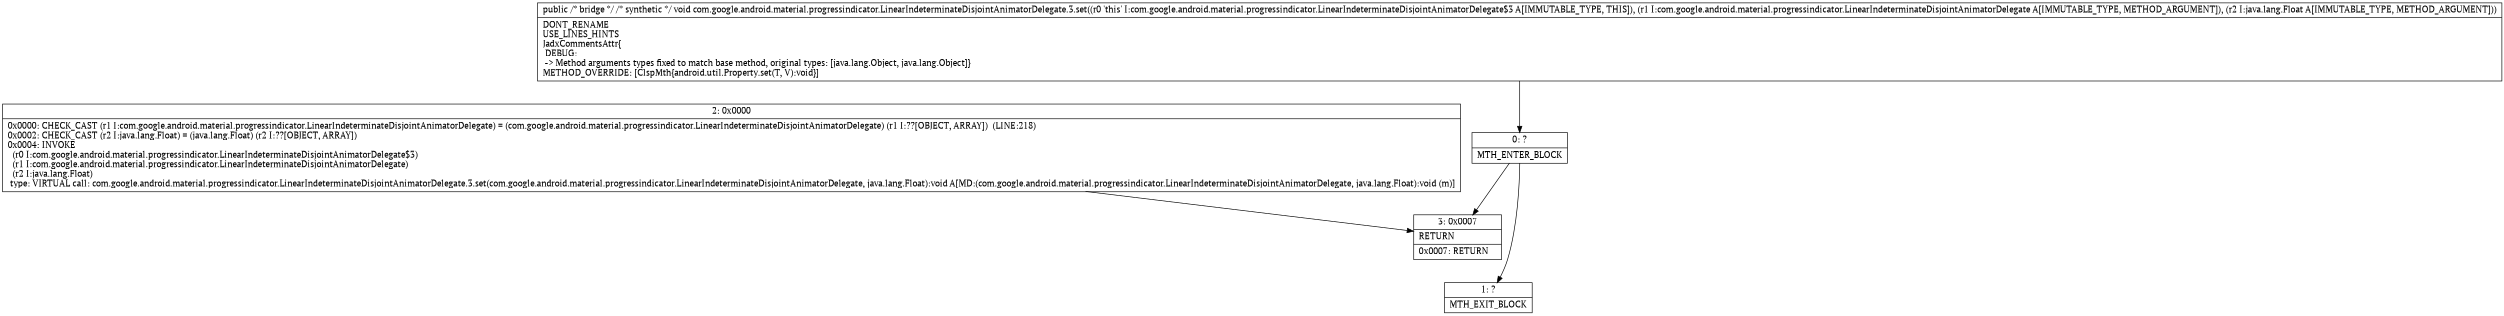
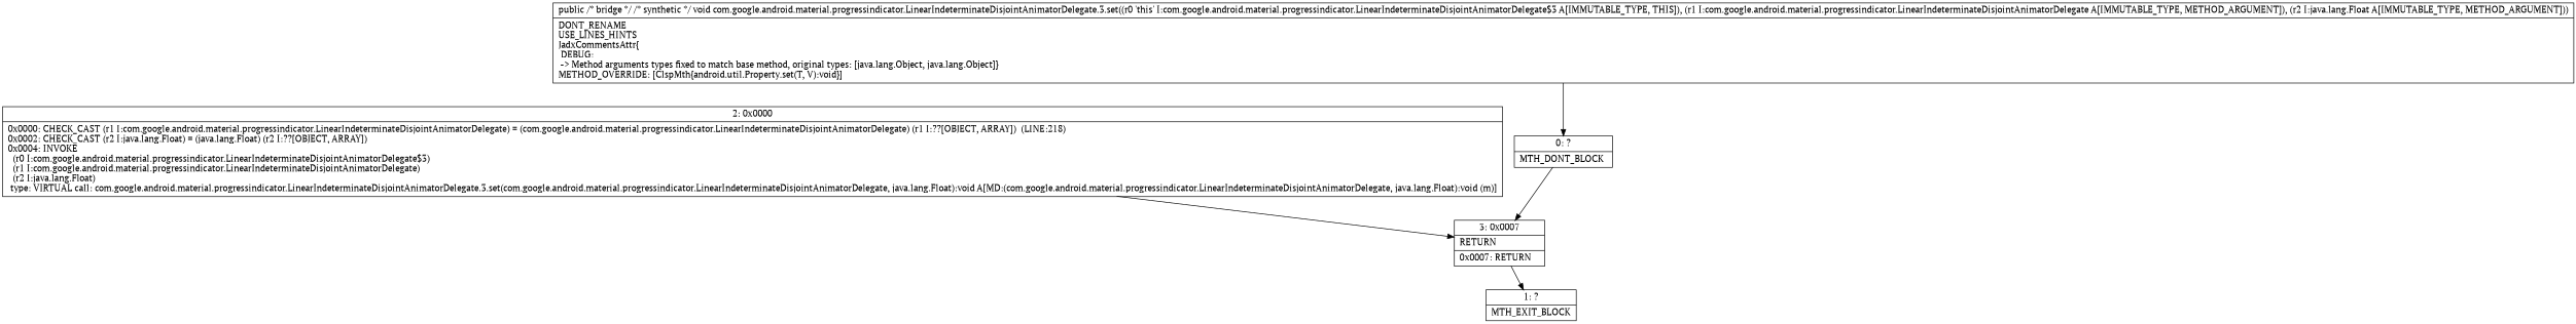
  digraph {
    fontname="PT Serif"
    node [fontname="PT Serif" shape=record]
    edge [fontname="PT Serif"]
-   n1 [label="{0\:\ ?|MTH_ENTER_BLOCK\l}"]
+   n1 [label="{0\:\ ?|MTH_DONT_BLOCK\l}"]
    n2 [label="{3\:\ 0x0007|RETURN\l|0x0007: RETURN   \l}"]
    n3 [label="{2\:\ 0x0000|0x0000: CHECK_CAST (r1 I:com.google.android.material.progressindicator.LinearIndeterminateDisjointAnimatorDelegate) = (com.google.android.material.progressindicator.LinearIndeterminateDisjointAnimatorDelegate) (r1 I:??[OBJECT, ARRAY])  (LINE:218)\l0x0002: CHECK_CAST (r2 I:java.lang.Float) = (java.lang.Float) (r2 I:??[OBJECT, ARRAY]) \l0x0004: INVOKE  \l  (r0 I:com.google.android.material.progressindicator.LinearIndeterminateDisjointAnimatorDelegate$3)\l  (r1 I:com.google.android.material.progressindicator.LinearIndeterminateDisjointAnimatorDelegate)\l  (r2 I:java.lang.Float)\l type: VIRTUAL call: com.google.android.material.progressindicator.LinearIndeterminateDisjointAnimatorDelegate.3.set(com.google.android.material.progressindicator.LinearIndeterminateDisjointAnimatorDelegate, java.lang.Float):void A[MD:(com.google.android.material.progressindicator.LinearIndeterminateDisjointAnimatorDelegate, java.lang.Float):void (m)]\l}"]
    n4 [label="{1\:\ ?|MTH_EXIT_BLOCK\l}"]
    n5 [label="{public \/* bridge *\/ \/* synthetic *\/ void com.google.android.material.progressindicator.LinearIndeterminateDisjointAnimatorDelegate.3.set((r0 'this' I:com.google.android.material.progressindicator.LinearIndeterminateDisjointAnimatorDelegate$3 A[IMMUTABLE_TYPE, THIS]), (r1 I:com.google.android.material.progressindicator.LinearIndeterminateDisjointAnimatorDelegate A[IMMUTABLE_TYPE, METHOD_ARGUMENT]), (r2 I:java.lang.Float A[IMMUTABLE_TYPE, METHOD_ARGUMENT]))  | DONT_RENAME\lUSE_LINES_HINTS\lJadxCommentsAttr\{\l DEBUG: \l \-\> Method arguments types fixed to match base method, original types: [java.lang.Object, java.lang.Object]\}\lMETHOD_OVERRIDE: [ClspMth\{android.util.Property.set(T, V):void\}]\l}"]
    n1 -> n2
-   n1 -> n4
+   n2 -> n4
    n3 -> n2
    n5 -> n1
  }
